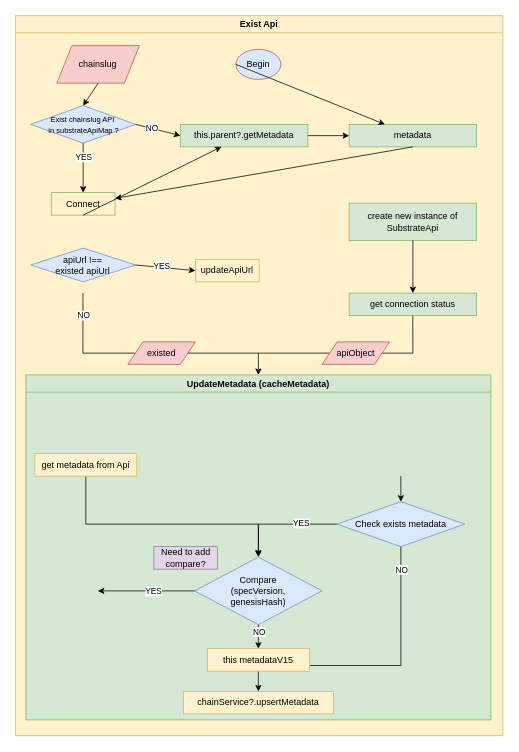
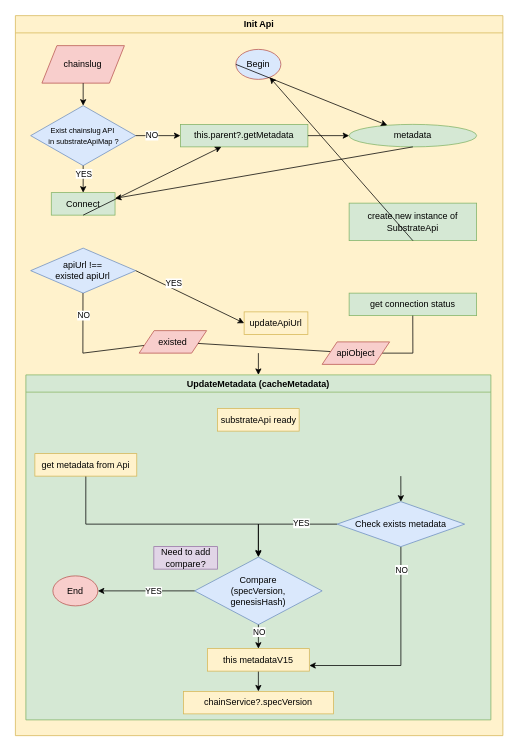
  <mxCell id="0" />
  <mxCell id="1" parent="0" />
- <mxCell id="2" value="Exist Api" style="swimlane;whiteSpace=wrap;html=1;fillColor=#fff2cc;strokeColor=#d6b656;swimlaneFillColor=#FFF2CC;" vertex="1" parent="1"><mxGeometry x="20" y="20" width="650" height="960" as="geometry" /></mxCell>
- <mxCell id="3" value="chainslug" style="shape=parallelogram;perimeter=parallelogramPerimeter;whiteSpace=wrap;html=1;fixedSize=1;fillColor=#f8cecc;strokeColor=#b85450;" vertex="1" parent="2"><mxGeometry x="55.38" y="40" width="110" height="50" as="geometry" /></mxCell>
- <mxCell id="4" value="&lt;font style=&quot;font-size: 10px;&quot;&gt;Exist chainslug API&lt;br&gt;&amp;nbsp;in substrateApiMap ?&lt;/font&gt;" style="rhombus;whiteSpace=wrap;html=1;fillColor=#dae8fc;strokeColor=#6c8ebf;" vertex="1" parent="2"><mxGeometry x="20.38" y="120" width="140" height="50" as="geometry" /></mxCell>
+ <mxCell id="2" value="Init Api" style="swimlane;whiteSpace=wrap;html=1;fillColor=#fff2cc;strokeColor=#d6b656;swimlaneFillColor=#FFF2CC;" vertex="1" parent="1"><mxGeometry x="20" y="20" width="650" height="960" as="geometry" /></mxCell>
+ <mxCell id="3" value="chainslug" style="shape=parallelogram;perimeter=parallelogramPerimeter;whiteSpace=wrap;html=1;fixedSize=1;fillColor=#f8cecc;strokeColor=#b85450;" vertex="1" parent="2"><mxGeometry x="35.38" y="40" width="110" height="50" as="geometry" /></mxCell>
+ <mxCell id="4" value="&lt;font style=&quot;font-size: 10px;&quot;&gt;Exist chainslug API&lt;br&gt;&amp;nbsp;in substrateApiMap ?&lt;/font&gt;" style="rhombus;whiteSpace=wrap;html=1;fillColor=#dae8fc;strokeColor=#6c8ebf;" vertex="1" parent="2"><mxGeometry x="20.38" y="120" width="140" height="80" as="geometry" /></mxCell>
  <mxCell id="5" value="" style="endArrow=classic;html=1;rounded=0;exitX=0.5;exitY=1;exitDx=0;exitDy=0;entryX=0.5;entryY=0;entryDx=0;entryDy=0;" edge="1" parent="2" source="3" target="4"><mxGeometry width="50" height="50" relative="1" as="geometry"><mxPoint x="97.5" y="90" as="sourcePoint" /><mxPoint x="95" y="120" as="targetPoint" /></mxGeometry></mxCell>
- <mxCell id="6" value="Connect" style="rounded=0;whiteSpace=wrap;html=1;fillColor=#fff2cc;strokeColor=#82b366;" vertex="1" parent="2"><mxGeometry x="47.88" y="236" width="85" height="30" as="geometry" /></mxCell>
+ <mxCell id="6" value="Connect" style="rounded=0;whiteSpace=wrap;html=1;fillColor=#d5e8d4;strokeColor=#82b366;" vertex="1" parent="2"><mxGeometry x="47.88" y="236" width="85" height="30" as="geometry" /></mxCell>
  <mxCell id="7" value="" style="endArrow=classic;html=1;rounded=0;exitX=0.5;exitY=1;exitDx=0;exitDy=0;" edge="1" parent="2" source="4" target="6"><mxGeometry width="50" height="50" relative="1" as="geometry"><mxPoint x="530" y="270" as="sourcePoint" /><mxPoint x="95" y="300" as="targetPoint" /></mxGeometry></mxCell>
  <mxCell id="8" value="YES" style="edgeLabel;html=1;align=center;verticalAlign=middle;resizable=0;points=[];" vertex="1" connectable="0" parent="7"><mxGeometry x="-0.461" relative="1" as="geometry"><mxPoint as="offset" /></mxGeometry></mxCell>
- <mxCell id="9" value="apiUrl !== &lt;br&gt;existed apiUrl" style="rhombus;whiteSpace=wrap;html=1;fillColor=#dae8fc;strokeColor=#6c8ebf;" vertex="1" parent="2"><mxGeometry x="20.38" y="310" width="140" height="45" as="geometry" /></mxCell>
- <mxCell id="10" value="updateApiUrl" style="rounded=0;whiteSpace=wrap;html=1;fillColor=#fff2cc;strokeColor=#d6b656;" vertex="1" parent="2"><mxGeometry x="240" y="325" width="85" height="30" as="geometry" /></mxCell>
+ <mxCell id="9" value="apiUrl !== &lt;br&gt;existed apiUrl" style="rhombus;whiteSpace=wrap;html=1;fillColor=#dae8fc;strokeColor=#6c8ebf;" vertex="1" parent="2"><mxGeometry x="20.38" y="310" width="140" height="60" as="geometry" /></mxCell>
+ <mxCell id="10" value="updateApiUrl" style="rounded=0;whiteSpace=wrap;html=1;fillColor=#fff2cc;strokeColor=#d6b656;" vertex="1" parent="2"><mxGeometry x="305" y="395" width="85" height="30" as="geometry" /></mxCell>
  <mxCell id="11" value="this.parent?.getMetadata" style="rounded=0;whiteSpace=wrap;html=1;fillColor=#d5e8d4;strokeColor=#82b366;" vertex="1" parent="2"><mxGeometry x="220" y="145" width="170" height="30" as="geometry" /></mxCell>
- <mxCell id="12" value="metadata" style="rounded=0;whiteSpace=wrap;html=1;fillColor=#d5e8d4;strokeColor=#82b366;" vertex="1" parent="2"><mxGeometry x="445" y="145" width="170" height="30" as="geometry" /></mxCell>
+ <mxCell id="12" value="metadata" style="ellipse;whiteSpace=wrap;html=1;fillColor=#d5e8d4;strokeColor=#82b366;" vertex="1" parent="2"><mxGeometry x="445" y="145" width="170" height="30" as="geometry" /></mxCell>
  <mxCell id="13" value="create new instance of SubstrateApi" style="rounded=0;whiteSpace=wrap;html=1;fillColor=#d5e8d4;strokeColor=#82b366;" vertex="1" parent="2"><mxGeometry x="445" y="250" width="170" height="50" as="geometry" /></mxCell>
  <mxCell id="14" value="get connection status" style="rounded=0;whiteSpace=wrap;html=1;fillColor=#d5e8d4;strokeColor=#82b366;" vertex="1" parent="2"><mxGeometry x="445" y="370" width="170" height="30" as="geometry" /></mxCell>
  <mxCell id="15" value="" style="endArrow=classic;html=1;rounded=0;exitX=0.5;exitY=1;exitDx=0;exitDy=0;" edge="1" parent="2" source="6" target="11"><mxGeometry width="50" height="50" relative="1" as="geometry"><mxPoint x="105" y="210" as="sourcePoint" /><mxPoint x="105" y="240" as="targetPoint" /></mxGeometry></mxCell>
  <mxCell id="16" value="" style="endArrow=classic;html=1;rounded=0;exitX=1;exitY=0.5;exitDx=0;exitDy=0;entryX=0;entryY=0.5;entryDx=0;entryDy=0;" edge="1" parent="2" source="4" target="11"><mxGeometry width="50" height="50" relative="1" as="geometry"><mxPoint x="180" y="250" as="sourcePoint" /><mxPoint x="230" y="200" as="targetPoint" /></mxGeometry></mxCell>
  <mxCell id="17" value="NO" style="edgeLabel;html=1;align=center;verticalAlign=middle;resizable=0;points=[];" vertex="1" connectable="0" parent="16"><mxGeometry x="-0.292" y="1" relative="1" as="geometry"><mxPoint as="offset" /></mxGeometry></mxCell>
  <mxCell id="18" value="" style="endArrow=classic;html=1;rounded=0;exitX=1;exitY=0.5;exitDx=0;exitDy=0;entryX=0;entryY=0.5;entryDx=0;entryDy=0;" edge="1" parent="2" source="11" target="12"><mxGeometry width="50" height="50" relative="1" as="geometry"><mxPoint x="170" y="170" as="sourcePoint" /><mxPoint x="230" y="170" as="targetPoint" /></mxGeometry></mxCell>
  <mxCell id="19" value="" style="endArrow=classic;html=1;rounded=0;exitX=0.5;exitY=1;exitDx=0;exitDy=0;" edge="1" parent="2" source="12" target="6"><mxGeometry width="50" height="50" relative="1" as="geometry"><mxPoint x="180" y="250" as="sourcePoint" /><mxPoint x="230" y="200" as="targetPoint" /></mxGeometry></mxCell>
- <mxCell id="20" value="" style="endArrow=classic;html=1;rounded=0;exitX=0.5;exitY=1;exitDx=0;exitDy=0;entryX=0.5;entryY=0;entryDx=0;entryDy=0;" edge="1" parent="2" source="13" target="14"><mxGeometry width="50" height="50" relative="1" as="geometry"><mxPoint x="180" y="250" as="sourcePoint" /><mxPoint x="230" y="200" as="targetPoint" /></mxGeometry></mxCell>
+ <mxCell id="20" value="" style="endArrow=classic;html=1;rounded=0;exitX=0.5;exitY=1;exitDx=0;exitDy=0;" edge="1" parent="2" source="13" target="52"><mxGeometry width="50" height="50" relative="1" as="geometry"><mxPoint x="180" y="250" as="sourcePoint" /><mxPoint x="230" y="200" as="targetPoint" /></mxGeometry></mxCell>
  <mxCell id="21" value="" style="endArrow=none;html=1;rounded=0;entryX=0.5;entryY=1;entryDx=0;entryDy=0;" edge="1" parent="2"><mxGeometry width="50" height="50" relative="1" as="geometry"><mxPoint x="530" y="450" as="sourcePoint" /><mxPoint x="529.86" y="400" as="targetPoint" /></mxGeometry></mxCell>
  <mxCell id="22" value="" style="endArrow=classic;html=1;rounded=0;entryX=0.5;entryY=0;entryDx=0;entryDy=0;" edge="1" parent="2" target="25"><mxGeometry width="50" height="50" relative="1" as="geometry"><mxPoint x="324" y="450" as="sourcePoint" /><mxPoint x="144.75" y="460" as="targetPoint" /></mxGeometry></mxCell>
  <mxCell id="23" value="" style="endArrow=classic;html=1;rounded=0;entryX=0;entryY=0.5;entryDx=0;entryDy=0;exitX=1;exitY=0.5;exitDx=0;exitDy=0;" edge="1" parent="2" source="9" target="10"><mxGeometry width="50" height="50" relative="1" as="geometry"><mxPoint x="140" y="310" as="sourcePoint" /><mxPoint x="190" y="260" as="targetPoint" /></mxGeometry></mxCell>
  <mxCell id="24" value="YES" style="edgeLabel;html=1;align=center;verticalAlign=middle;resizable=0;points=[];" vertex="1" connectable="0" parent="23"><mxGeometry x="-0.485" y="1" relative="1" as="geometry"><mxPoint x="13" as="offset" /></mxGeometry></mxCell>
  <mxCell id="25" value="UpdateMetadata (cacheMetadata)" style="swimlane;whiteSpace=wrap;html=1;fillColor=#d5e8d4;strokeColor=#82b366;swimlaneFillColor=#D5E8D4;" vertex="1" parent="2"><mxGeometry x="14" y="479" width="620" height="460" as="geometry" /></mxCell>
+ <mxCell id="26" value="substrateApi ready" style="rounded=0;whiteSpace=wrap;html=1;fillColor=#fff2cc;strokeColor=#d6b656;" vertex="1" parent="25"><mxGeometry x="255.63" y="45" width="108.75" height="30" as="geometry" /></mxCell>
  <mxCell id="27" style="edgeStyle=orthogonalEdgeStyle;rounded=0;orthogonalLoop=1;jettySize=auto;html=1;exitX=0.5;exitY=1;exitDx=0;exitDy=0;entryX=0.5;entryY=0;entryDx=0;entryDy=0;" edge="1" parent="25"><mxGeometry relative="1" as="geometry"><mxPoint x="79.935" y="134" as="sourcePoint" /><mxPoint x="310" y="242" as="targetPoint" /><Array as="points"><mxPoint x="80" y="199" /><mxPoint x="310" y="199" /></Array></mxGeometry></mxCell>
  <mxCell id="28" value="get metadata from Api" style="rounded=0;whiteSpace=wrap;html=1;fillColor=#fff2cc;strokeColor=#d6b656;" vertex="1" parent="25"><mxGeometry x="12" y="105" width="135.87" height="30" as="geometry" /></mxCell>
  <mxCell id="29" value="Compare&lt;br&gt;(specVersion, &lt;br&gt;genesisHash)" style="rhombus;whiteSpace=wrap;html=1;fillColor=#dae8fc;strokeColor=#6c8ebf;" vertex="1" parent="25"><mxGeometry x="225" y="243" width="170" height="90" as="geometry" /></mxCell>
  <mxCell id="30" style="edgeStyle=orthogonalEdgeStyle;rounded=0;orthogonalLoop=1;jettySize=auto;html=1;exitX=0;exitY=0.5;exitDx=0;exitDy=0;entryX=0.5;entryY=0;entryDx=0;entryDy=0;" edge="1" parent="25" source="34" target="29"><mxGeometry relative="1" as="geometry" /></mxCell>
  <mxCell id="31" value="YES" style="edgeLabel;html=1;align=center;verticalAlign=middle;resizable=0;points=[];" vertex="1" connectable="0" parent="30"><mxGeometry x="-0.346" y="-2" relative="1" as="geometry"><mxPoint as="offset" /></mxGeometry></mxCell>
- <mxCell id="32" style="edgeStyle=orthogonalEdgeStyle;rounded=0;orthogonalLoop=1;jettySize=auto;html=1;entryX=1;entryY=0.75;entryDx=0;entryDy=0;endArrow=none;" edge="1" parent="25" source="34" target="40"><mxGeometry relative="1" as="geometry"><Array as="points"><mxPoint x="500" y="387" /></Array></mxGeometry></mxCell>
+ <mxCell id="32" style="edgeStyle=orthogonalEdgeStyle;rounded=0;orthogonalLoop=1;jettySize=auto;html=1;entryX=1;entryY=0.75;entryDx=0;entryDy=0;" edge="1" parent="25" source="34" target="40"><mxGeometry relative="1" as="geometry"><Array as="points"><mxPoint x="500" y="387" /></Array></mxGeometry></mxCell>
  <mxCell id="33" value="NO" style="edgeLabel;html=1;align=center;verticalAlign=middle;resizable=0;points=[];" vertex="1" connectable="0" parent="32"><mxGeometry x="-0.787" relative="1" as="geometry"><mxPoint as="offset" /></mxGeometry></mxCell>
  <mxCell id="34" value="Check exists metadata" style="rhombus;whiteSpace=wrap;html=1;fillColor=#dae8fc;strokeColor=#6c8ebf;" vertex="1" parent="25"><mxGeometry x="415" y="169" width="170" height="60" as="geometry" /></mxCell>
  <mxCell id="35" value="" style="endArrow=classic;html=1;rounded=0;exitX=0.5;exitY=1;exitDx=0;exitDy=0;entryX=0.5;entryY=0;entryDx=0;entryDy=0;" edge="1" parent="25" target="34"><mxGeometry width="50" height="50" relative="1" as="geometry"><mxPoint x="499.935" y="135" as="sourcePoint" /><mxPoint x="500" y="163" as="targetPoint" /></mxGeometry></mxCell>
+ <mxCell id="36" value="End" style="ellipse;whiteSpace=wrap;html=1;fillColor=#f8cecc;strokeColor=#b85450;" vertex="1" parent="25"><mxGeometry x="36" y="268" width="60" height="40" as="geometry" /></mxCell>
  <mxCell id="37" value="" style="endArrow=classic;html=1;rounded=0;entryX=1;entryY=0.5;entryDx=0;entryDy=0;exitX=0;exitY=0.5;exitDx=0;exitDy=0;" edge="1" parent="25"><mxGeometry width="50" height="50" relative="1" as="geometry"><mxPoint x="225.0" y="288" as="sourcePoint" /><mxPoint x="96.0" y="288" as="targetPoint" /></mxGeometry></mxCell>
  <mxCell id="38" value="YES" style="edgeLabel;html=1;align=center;verticalAlign=middle;resizable=0;points=[];" vertex="1" connectable="0" parent="37"><mxGeometry x="-0.135" relative="1" as="geometry"><mxPoint as="offset" /></mxGeometry></mxCell>
  <mxCell id="39" style="edgeStyle=orthogonalEdgeStyle;rounded=0;orthogonalLoop=1;jettySize=auto;html=1;exitX=0.5;exitY=1;exitDx=0;exitDy=0;entryX=0.5;entryY=0;entryDx=0;entryDy=0;" edge="1" parent="25" source="40" target="41"><mxGeometry relative="1" as="geometry" /></mxCell>
  <mxCell id="40" value="this metadataV15" style="rounded=0;whiteSpace=wrap;html=1;fillColor=#fff2cc;strokeColor=#d6b656;" vertex="1" parent="25"><mxGeometry x="242.07" y="365" width="135.87" height="30" as="geometry" /></mxCell>
- <mxCell id="41" value="chainService?.upsertMetadata" style="rounded=0;whiteSpace=wrap;html=1;fillColor=#fff2cc;strokeColor=#d6b656;" vertex="1" parent="25"><mxGeometry x="210" y="422" width="200" height="30" as="geometry" /></mxCell>
+ <mxCell id="41" value="chainService?.specVersion" style="rounded=0;whiteSpace=wrap;html=1;fillColor=#fff2cc;strokeColor=#d6b656;" vertex="1" parent="25"><mxGeometry x="210" y="422" width="200" height="30" as="geometry" /></mxCell>
  <mxCell id="42" value="" style="endArrow=classic;html=1;rounded=0;exitX=0.5;exitY=1;exitDx=0;exitDy=0;entryX=0.5;entryY=0;entryDx=0;entryDy=0;" edge="1" parent="25" source="29" target="40"><mxGeometry width="50" height="50" relative="1" as="geometry"><mxPoint x="175" y="410" as="sourcePoint" /><mxPoint x="225" y="360" as="targetPoint" /></mxGeometry></mxCell>
  <mxCell id="43" value="NO" style="edgeLabel;html=1;align=center;verticalAlign=middle;resizable=0;points=[];" vertex="1" connectable="0" parent="42"><mxGeometry x="-0.406" relative="1" as="geometry"><mxPoint as="offset" /></mxGeometry></mxCell>
  <mxCell id="44" value="Need to add compare?" style="text;html=1;align=center;verticalAlign=middle;whiteSpace=wrap;rounded=0;fillColor=#e1d5e7;strokeColor=#9673a6;" vertex="1" parent="25"><mxGeometry x="170.63" y="229" width="85" height="30" as="geometry" /></mxCell>
  <mxCell id="45" value="" style="endArrow=none;html=1;rounded=0;entryX=0.5;entryY=1;entryDx=0;entryDy=0;" edge="1" parent="2"><mxGeometry width="50" height="50" relative="1" as="geometry"><mxPoint x="90" y="450" as="sourcePoint" /><mxPoint x="90.13" y="370" as="targetPoint" /></mxGeometry></mxCell>
  <mxCell id="46" value="NO" style="edgeLabel;html=1;align=center;verticalAlign=middle;resizable=0;points=[];" vertex="1" connectable="0" parent="45"><mxGeometry x="0.265" relative="1" as="geometry"><mxPoint as="offset" /></mxGeometry></mxCell>
  <mxCell id="47" value="" style="endArrow=none;html=1;rounded=0;" edge="1" parent="2" source="51"><mxGeometry width="50" height="50" relative="1" as="geometry"><mxPoint x="90" y="450" as="sourcePoint" /><mxPoint x="530" y="450" as="targetPoint" /></mxGeometry></mxCell>
  <mxCell id="48" value="" style="endArrow=none;html=1;rounded=0;" edge="1" parent="2" target="49"><mxGeometry width="50" height="50" relative="1" as="geometry"><mxPoint x="90" y="450" as="sourcePoint" /><mxPoint x="-310" y="-640" as="targetPoint" /></mxGeometry></mxCell>
- <mxCell id="49" value="existed" style="shape=parallelogram;perimeter=parallelogramPerimeter;whiteSpace=wrap;html=1;fixedSize=1;fillColor=#f8cecc;strokeColor=#b85450;" vertex="1" parent="2"><mxGeometry x="150" y="435" width="90" height="30" as="geometry" /></mxCell>
+ <mxCell id="49" value="existed" style="shape=parallelogram;perimeter=parallelogramPerimeter;whiteSpace=wrap;html=1;fixedSize=1;fillColor=#f8cecc;strokeColor=#b85450;" vertex="1" parent="2"><mxGeometry x="165" y="420" width="90" height="30" as="geometry" /></mxCell>
  <mxCell id="50" value="" style="endArrow=none;html=1;rounded=0;" edge="1" parent="2" source="49" target="51"><mxGeometry width="50" height="50" relative="1" as="geometry"><mxPoint x="-610" y="-640" as="sourcePoint" /><mxPoint x="-310" y="-640" as="targetPoint" /></mxGeometry></mxCell>
  <mxCell id="51" value="apiObject" style="shape=parallelogram;perimeter=parallelogramPerimeter;whiteSpace=wrap;html=1;fixedSize=1;fillColor=#f8cecc;strokeColor=#b85450;" vertex="1" parent="2"><mxGeometry x="409" y="435" width="90" height="30" as="geometry" /></mxCell>
  <mxCell id="52" value="Begin" style="ellipse;whiteSpace=wrap;html=1;fillColor=#dae8fc;strokeColor=#b85450;" vertex="1" parent="2"><mxGeometry x="294" y="45" width="60" height="40" as="geometry" /></mxCell>
  <mxCell id="53" value="" style="endArrow=classic;html=1;rounded=0;exitX=0;exitY=0.5;exitDx=0;exitDy=0;" edge="1" parent="2" source="52" target="12"><mxGeometry width="50" height="50" relative="1" as="geometry"><mxPoint x="250" y="350" as="sourcePoint" /><mxPoint x="300" y="300" as="targetPoint" /></mxGeometry></mxCell>
